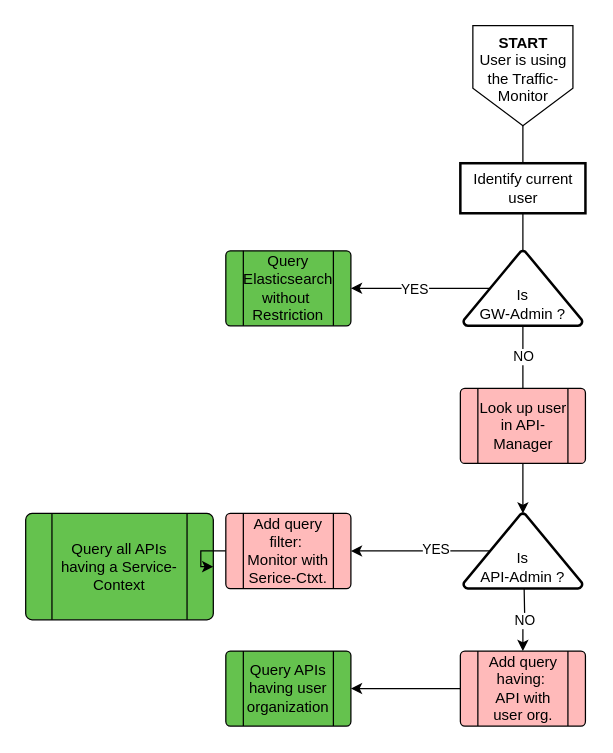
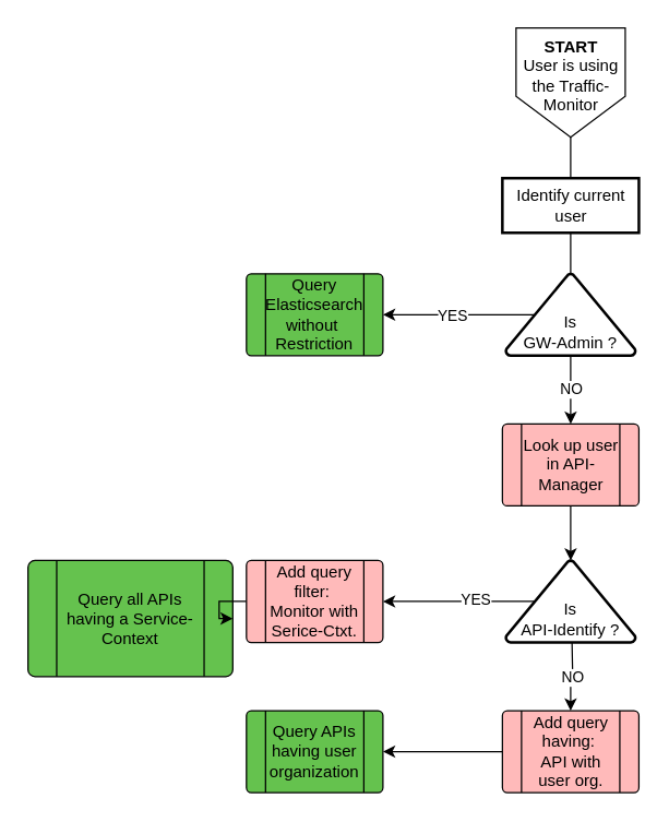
  <mxCell id="0" />
  <mxCell id="1" parent="0" />
  <mxCell id="2" value="&lt;div&gt;&lt;b&gt;START&lt;/b&gt;&lt;/div&gt;&lt;div&gt;User is using the Traffic-Monitor&lt;/div&gt;" style="shape=offPageConnector;whiteSpace=wrap;html=1;labelPosition=center;verticalLabelPosition=middle;align=center;verticalAlign=top;" vertex="1" parent="1"><mxGeometry x="377.5" y="20" width="80" height="80" as="geometry" /></mxCell>
- <mxCell id="3" value="NO" style="edgeStyle=orthogonalEdgeStyle;rounded=0;orthogonalLoop=1;jettySize=auto;html=1;entryX=0.5;entryY=0;entryDx=0;entryDy=0;endArrow=none;" edge="1" parent="1" source="6" target="12"><mxGeometry relative="1" as="geometry" /></mxCell>
+ <mxCell id="3" value="NO" style="edgeStyle=orthogonalEdgeStyle;rounded=0;orthogonalLoop=1;jettySize=auto;html=1;entryX=0.5;entryY=0;entryDx=0;entryDy=0;" edge="1" parent="1" source="6" target="12"><mxGeometry relative="1" as="geometry" /></mxCell>
  <mxCell id="4" style="edgeStyle=orthogonalEdgeStyle;rounded=0;orthogonalLoop=1;jettySize=auto;html=1;entryX=1;entryY=0.5;entryDx=0;entryDy=0;exitX=0.22;exitY=0.5;exitDx=0;exitDy=0;exitPerimeter=0;" edge="1" parent="1" source="6" target="8"><mxGeometry relative="1" as="geometry" /></mxCell>
  <mxCell id="5" value="YES" style="edgeLabel;html=1;align=center;verticalAlign=middle;resizable=0;points=[];" vertex="1" connectable="0" parent="4"><mxGeometry x="-0.288" relative="1" as="geometry"><mxPoint x="-21.59" as="offset" /></mxGeometry></mxCell>
  <mxCell id="6" value="Is&lt;br&gt;GW-Admin ?" style="strokeWidth=2;html=1;shape=mxgraph.flowchart.extract_or_measurement;whiteSpace=wrap;verticalAlign=bottom;" vertex="1" parent="1"><mxGeometry x="370" y="200" width="95" height="60" as="geometry" /></mxCell>
  <mxCell id="7" value="&lt;span&gt;Identify current user&lt;/span&gt;" style="whiteSpace=wrap;html=1;absoluteArcSize=1;arcSize=14;strokeWidth=2;rounded=0;" vertex="1" parent="1"><mxGeometry x="367.5" y="130" width="100" height="40" as="geometry" /></mxCell>
  <mxCell id="8" value="Query Elasticsearch&lt;br&gt;without&amp;nbsp;&lt;br&gt;Restriction" style="verticalLabelPosition=middle;verticalAlign=middle;html=1;shape=process;whiteSpace=wrap;rounded=1;size=0.14;arcSize=6;labelPosition=center;align=center;fillColor=#65C24E;" vertex="1" parent="1"><mxGeometry x="180" y="200" width="100" height="60" as="geometry" /></mxCell>
  <mxCell id="9" value="" style="endArrow=none;html=1;entryX=0.5;entryY=1;entryDx=0;entryDy=0;exitX=0.5;exitY=0;exitDx=0;exitDy=0;exitPerimeter=0;" edge="1" parent="1" source="6" target="7"><mxGeometry width="50" height="50" relative="1" as="geometry"><mxPoint x="430" y="260" as="sourcePoint" /><mxPoint x="480" y="210" as="targetPoint" /></mxGeometry></mxCell>
  <mxCell id="10" value="" style="endArrow=none;html=1;entryX=0.5;entryY=1;entryDx=0;entryDy=0;exitX=0.5;exitY=0;exitDx=0;exitDy=0;" edge="1" parent="1" source="7" target="2"><mxGeometry width="50" height="50" relative="1" as="geometry"><mxPoint x="430" y="270" as="sourcePoint" /><mxPoint x="480" y="220" as="targetPoint" /></mxGeometry></mxCell>
  <mxCell id="11" style="edgeStyle=orthogonalEdgeStyle;rounded=0;orthogonalLoop=1;jettySize=auto;html=1;entryX=0.5;entryY=0;entryDx=0;entryDy=0;entryPerimeter=0;" edge="1" parent="1" source="12" target="16"><mxGeometry relative="1" as="geometry" /></mxCell>
  <mxCell id="12" value="Look up user in API-Manager" style="verticalLabelPosition=middle;verticalAlign=middle;html=1;shape=process;whiteSpace=wrap;rounded=1;size=0.14;arcSize=6;labelPosition=center;align=center;fillColor=#FFBABA;" vertex="1" parent="1"><mxGeometry x="367.5" y="310" width="100" height="60" as="geometry" /></mxCell>
  <mxCell id="13" value="NO" style="edgeStyle=orthogonalEdgeStyle;rounded=0;orthogonalLoop=1;jettySize=auto;html=1;entryX=0.5;entryY=0;entryDx=0;entryDy=0;" edge="1" parent="1" target="22"><mxGeometry relative="1" as="geometry"><mxPoint x="418.5" y="470" as="sourcePoint" /><mxPoint x="418.5" y="525" as="targetPoint" /></mxGeometry></mxCell>
  <mxCell id="14" style="edgeStyle=orthogonalEdgeStyle;rounded=0;orthogonalLoop=1;jettySize=auto;html=1;entryX=1;entryY=0.5;entryDx=0;entryDy=0;exitX=0.22;exitY=0.5;exitDx=0;exitDy=0;exitPerimeter=0;" edge="1" parent="1" source="16" target="20"><mxGeometry relative="1" as="geometry" /></mxCell>
  <mxCell id="15" value="YES" style="edgeLabel;html=1;align=center;verticalAlign=middle;resizable=0;points=[];" vertex="1" connectable="0" parent="14"><mxGeometry x="-0.228" y="-2" relative="1" as="geometry"><mxPoint as="offset" /></mxGeometry></mxCell>
- <mxCell id="16" value="Is&lt;br&gt;API-Admin ?" style="strokeWidth=2;html=1;shape=mxgraph.flowchart.extract_or_measurement;whiteSpace=wrap;verticalAlign=bottom;" vertex="1" parent="1"><mxGeometry x="370" y="410" width="95" height="60" as="geometry" /></mxCell>
+ <mxCell id="16" value="Is&lt;br&gt;API-Identify ?" style="strokeWidth=2;html=1;shape=mxgraph.flowchart.extract_or_measurement;whiteSpace=wrap;verticalAlign=bottom;" vertex="1" parent="1"><mxGeometry x="370" y="410" width="95" height="60" as="geometry" /></mxCell>
  <mxCell id="17" value="Query all APIs having a Service-Context" style="verticalLabelPosition=middle;verticalAlign=middle;html=1;shape=process;whiteSpace=wrap;rounded=1;size=0.14;arcSize=6;labelPosition=center;align=center;fillColor=#65C24E;" vertex="1" parent="1"><mxGeometry x="20" y="410" width="150" height="85" as="geometry" /></mxCell>
  <mxCell id="18" value="Query APIs having user organization" style="verticalLabelPosition=middle;verticalAlign=middle;html=1;shape=process;whiteSpace=wrap;rounded=1;size=0.14;arcSize=6;labelPosition=center;align=center;fillColor=#65C24E;" vertex="1" parent="1"><mxGeometry x="180" y="520" width="100" height="60" as="geometry" /></mxCell>
  <mxCell id="19" style="edgeStyle=orthogonalEdgeStyle;rounded=0;orthogonalLoop=1;jettySize=auto;html=1;entryX=1;entryY=0.5;entryDx=0;entryDy=0;" edge="1" parent="1" source="20" target="17"><mxGeometry relative="1" as="geometry" /></mxCell>
  <mxCell id="20" value="Add query filter:&amp;nbsp;&lt;br&gt;Monitor with Serice-Ctxt." style="verticalLabelPosition=middle;verticalAlign=middle;html=1;shape=process;whiteSpace=wrap;rounded=1;size=0.14;arcSize=6;labelPosition=center;align=center;fillColor=#FFBABA;" vertex="1" parent="1"><mxGeometry x="180" y="410" width="100" height="60" as="geometry" /></mxCell>
  <mxCell id="21" style="edgeStyle=orthogonalEdgeStyle;rounded=0;orthogonalLoop=1;jettySize=auto;html=1;entryX=1;entryY=0.5;entryDx=0;entryDy=0;" edge="1" parent="1" source="22" target="18"><mxGeometry relative="1" as="geometry" /></mxCell>
  <mxCell id="22" value="Add query having:&amp;nbsp;&lt;br&gt;API with user org." style="verticalLabelPosition=middle;verticalAlign=middle;html=1;shape=process;whiteSpace=wrap;rounded=1;size=0.14;arcSize=6;labelPosition=center;align=center;fillColor=#FFBABA;" vertex="1" parent="1"><mxGeometry x="367.5" y="520" width="100" height="60" as="geometry" /></mxCell>
